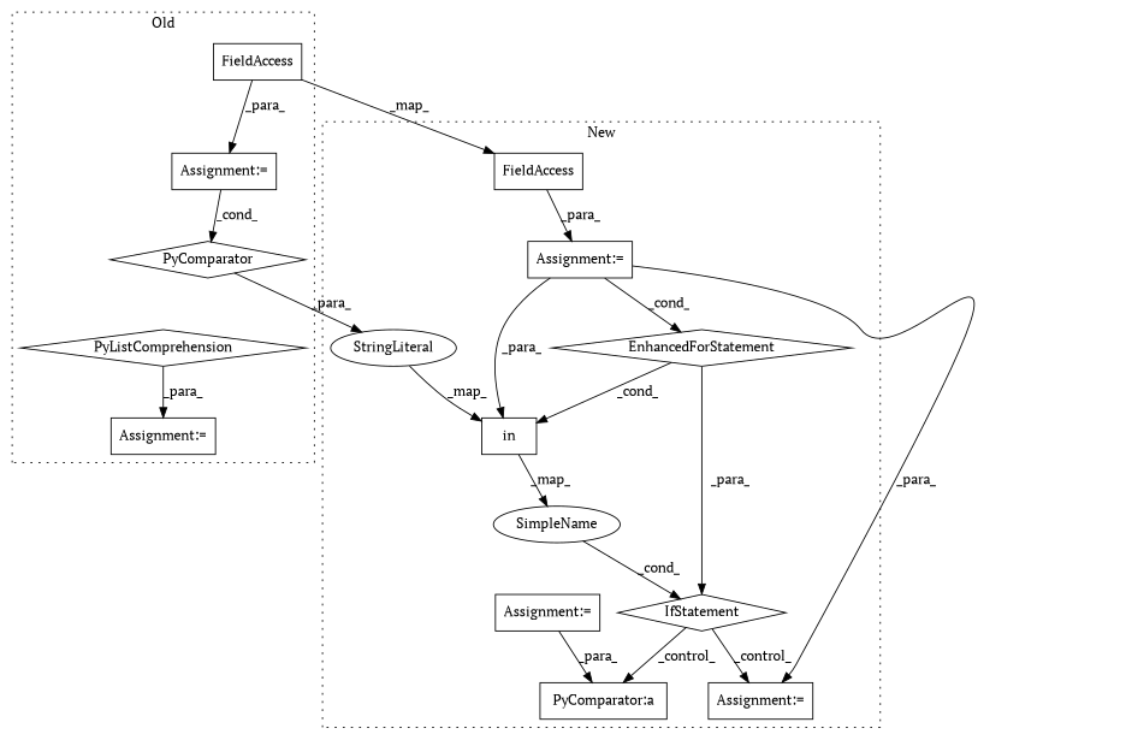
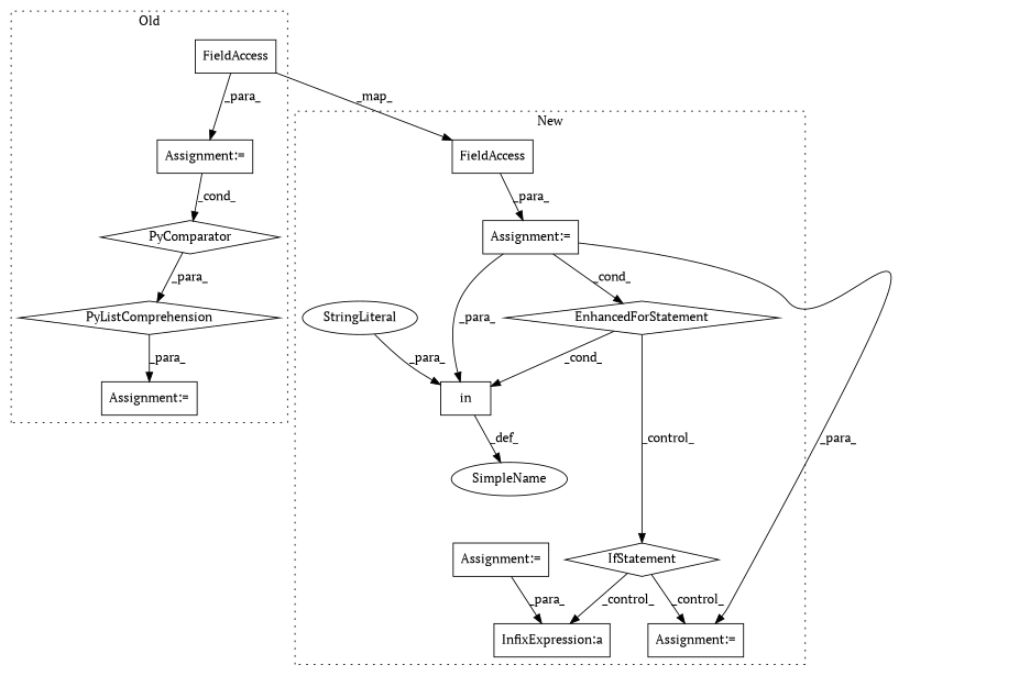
  digraph {
    fontname="PT Serif"
    node [a=7 fontname="PT Serif" l=3 s=1550 shape=box]
    edge [fontname="PT Serif"]
    n1 [a=109 l=120 label=PyListComprehension s=1462 shape=diamond]
    n2 [l=24 label="Assignment:="]
    n3 [a=113 l=24 label=PyComparator shape=diamond]
    n4 [l=12 label="Assignment:=" s=1450]
    n5 [a=22 l=7 label=FieldAccess s=1558]
    n6 [a=105 l=9 label=in s=1425]
    n7 [a=25 l="10,2" label=IfStatement s="1415,1434" shape=diamond]
    n8 [l="53,2" label="Assignment:=" s="1336,1405"]
    n9 [a=70 l="53,2" label=EnhancedForStatement s="1336,1405" shape=diamond]
    n10 [l=2 label="Assignment:=" s=1473]
    n11 [a=42 label=SimpleName shape=ellipse l="" s=""]
    n12 [a=22 l=7 label=FieldAccess s=1398]
    n13 [a=45 label=StringLiteral s=1425 shape=ellipse]
-   n14 [a=27 label="PyComparator:a" s=1506]
+   n14 [a=27 label="InfixExpression:a" s=1506]
    n15 [label="Assignment:=" s=416]
    subgraph cluster_1 {
      label=Old
      style=dotted
      n1
      n2
      n3
      n4
      n5
    }
    subgraph cluster_2 {
      label=New
      style=dotted
      n6
      n7
      n8
      n9
      n10
      n11
      n12
      n13
      n14
      n15
    }
    n1 -> n4 [label=_para_]
    n2 -> n3 [label=_cond_]
-   n3 -> n13 [label=_para_]
+   n3 -> n1 [label=_para_]
    n5 -> n2 [label=_para_]
    n5 -> n12 [label=_map_]
-   n6 -> n11 [label=_map_]
+   n6 -> n11 [label=_def_]
    n7 -> n10 [label=_control_]
    n7 -> n14 [label=_control_]
    n8 -> n6 [label=_para_]
    n8 -> n9 [label=_cond_]
    n8 -> n10 [label=_para_]
    n9 -> n6 [label=_cond_]
-   n9 -> n7 [label=_para_]
-   n11 -> n7 [label=_cond_]
+   n9 -> n7 [label=_control_]
    n12 -> n8 [label=_para_]
-   n13 -> n6 [label=_map_]
+   n13 -> n6 [label=_para_]
    n15 -> n14 [label=_para_]
  }
